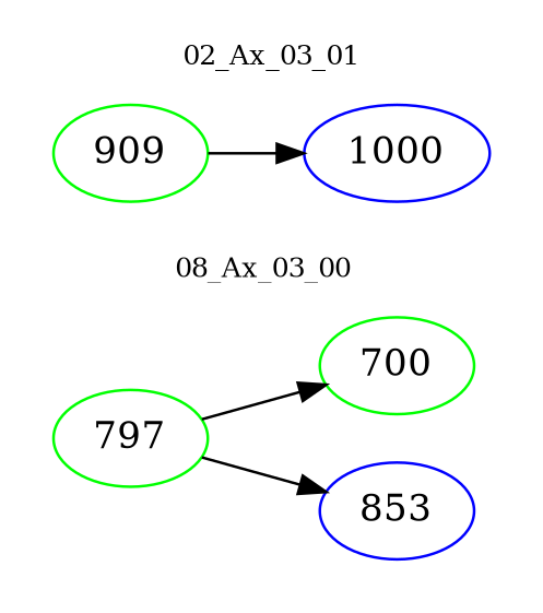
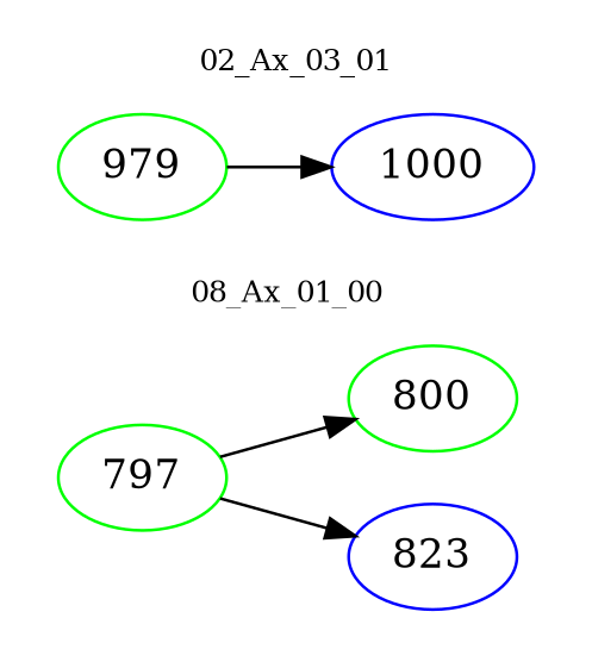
  digraph {
    rankdir=LR
    node [color=green]
    edge [color=black]
    n1 [label=797]
-   n2 [color=blue label=853]
-   n3 [label=700]
-   n4 [label=909]
+   n2 [color=blue label=823]
+   n3 [label=800]
+   n4 [label=979]
    n5 [color=blue label=1000]
    subgraph cluster_1 {
      color=white
      fontsize=10
-     label="08_Ax_03_00"
+     label="08_Ax_01_00"
      n1
      n2
      n3
    }
    subgraph cluster_2 {
      color=white
      fontsize=10
      label="02_Ax_03_01"
      n4
      n5
    }
    n1 -> n2
    n1 -> n3
    n4 -> n5
  }
